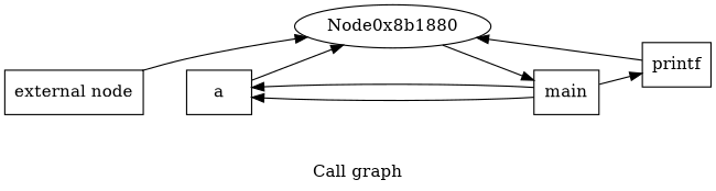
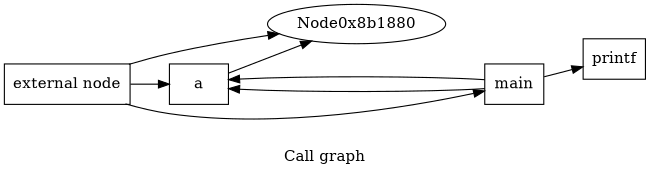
  digraph {
    fontname="DejaVu Serif"
    label="Call graph"
    rankdir=LR
    node [fontname="DejaVu Serif" shape=record]
    edge [fontname="DejaVu Serif"]
    n1 [label="{external node}"]
    n2 [label="{a}"]
    n3 [label="{main}"]
    Node0x8b1880 [shape=""]
    n5 [label="{printf}"]
-   Node0x8b1880 -> n3
+   n1 -> n2
+   n1 -> n3
    n1 -> Node0x8b1880
    n2 -> Node0x8b1880
    n3 -> n2
    n3 -> n2
    n3 -> n5
-   n5 -> Node0x8b1880
  }
